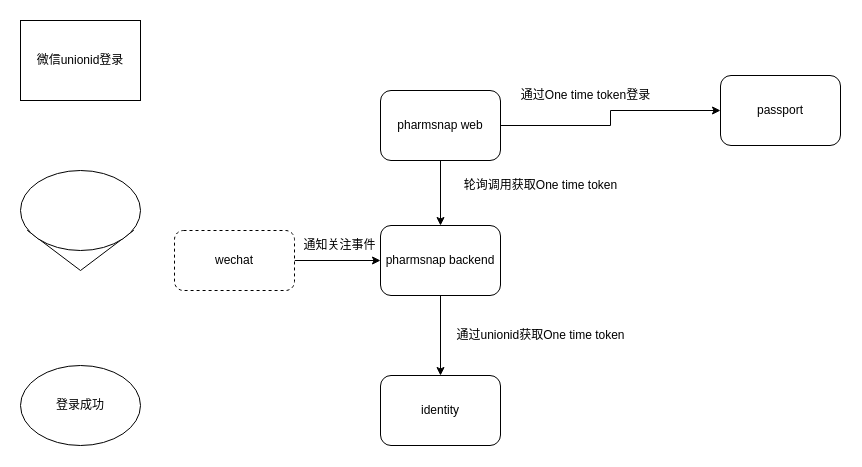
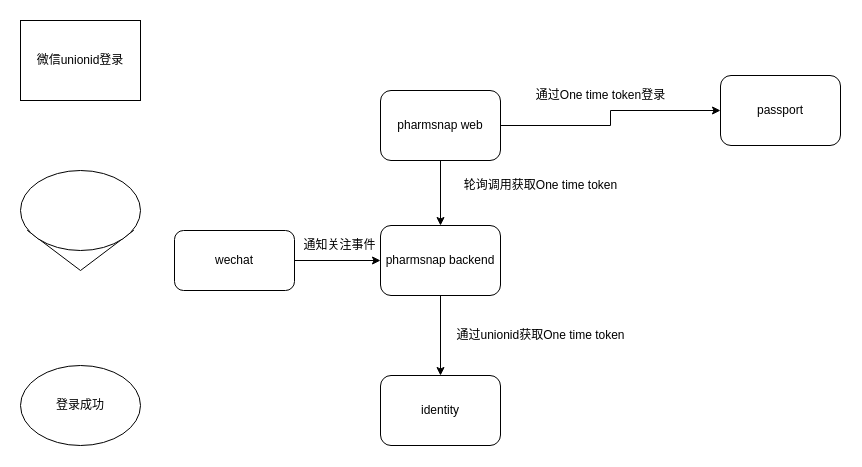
  <mxCell id="0" />
  <mxCell id="1" parent="0" />
  <mxCell id="2" value="微信unionid登录" style="whiteSpace=wrap;html=1;rounded=0;" parent="1" vertex="1"><mxGeometry x="20" y="20" width="120" height="80" as="geometry" /></mxCell>
  <mxCell id="3" value="unionid是否存在" style="rhombus;whiteSpace=wrap;html=1;" parent="1" vertex="1"><mxGeometry x="27" y="190" width="106" height="80" as="geometry" /></mxCell>
  <mxCell id="4" value="登录成功" style="ellipse;whiteSpace=wrap;html=1;" parent="1" vertex="1"><mxGeometry x="20" y="365" width="120" height="80" as="geometry" /></mxCell>
  <mxCell id="5" value="" style="edgeStyle=orthogonalEdgeStyle;rounded=0;orthogonalLoop=1;jettySize=auto;html=1;" parent="1" source="7" target="9" edge="1"><mxGeometry relative="1" as="geometry" /></mxCell>
  <mxCell id="6" style="edgeStyle=orthogonalEdgeStyle;rounded=0;orthogonalLoop=1;jettySize=auto;html=1;exitX=1;exitY=0.5;exitDx=0;exitDy=0;entryX=0;entryY=0.5;entryDx=0;entryDy=0;" parent="1" source="7" target="16" edge="1"><mxGeometry relative="1" as="geometry"><mxPoint x="560" y="110" as="targetPoint" /></mxGeometry></mxCell>
  <mxCell id="7" value="pharmsnap web" style="rounded=1;whiteSpace=wrap;html=1;" parent="1" vertex="1"><mxGeometry x="380" y="90" width="120" height="70" as="geometry" /></mxCell>
  <mxCell id="8" value="" style="edgeStyle=orthogonalEdgeStyle;rounded=0;orthogonalLoop=1;jettySize=auto;html=1;" parent="1" source="9" target="10" edge="1"><mxGeometry relative="1" as="geometry" /></mxCell>
  <mxCell id="9" value="pharmsnap backend" style="rounded=1;whiteSpace=wrap;html=1;" parent="1" vertex="1"><mxGeometry x="380" y="225" width="120" height="70" as="geometry" /></mxCell>
  <mxCell id="10" value="identity" style="rounded=1;whiteSpace=wrap;html=1;" parent="1" vertex="1"><mxGeometry x="380" y="375" width="120" height="70" as="geometry" /></mxCell>
  <mxCell id="11" value="通过unionid获取One time token" style="text;html=1;align=center;verticalAlign=middle;resizable=0;points=[];autosize=1;strokeColor=none;fillColor=none;" parent="1" vertex="1"><mxGeometry x="450" y="325" width="180" height="20" as="geometry" /></mxCell>
  <mxCell id="12" value="轮询调用获取One time token" style="text;html=1;align=center;verticalAlign=middle;resizable=0;points=[];autosize=1;strokeColor=none;fillColor=none;" parent="1" vertex="1"><mxGeometry x="455" y="175" width="170" height="20" as="geometry" /></mxCell>
  <mxCell id="13" style="edgeStyle=orthogonalEdgeStyle;rounded=0;orthogonalLoop=1;jettySize=auto;html=1;exitX=1;exitY=0.5;exitDx=0;exitDy=0;entryX=0;entryY=0.5;entryDx=0;entryDy=0;" parent="1" source="14" target="9" edge="1"><mxGeometry relative="1" as="geometry" /></mxCell>
- <mxCell id="14" value="wechat" style="rounded=1;whiteSpace=wrap;html=1;dashed=1;" parent="1" vertex="1"><mxGeometry x="174" y="230" width="120" height="60" as="geometry" /></mxCell>
+ <mxCell id="14" value="wechat" style="rounded=1;whiteSpace=wrap;html=1;" parent="1" vertex="1"><mxGeometry x="174" y="230" width="120" height="60" as="geometry" /></mxCell>
  <mxCell id="15" value="通知关注事件" style="text;html=1;align=center;verticalAlign=middle;resizable=0;points=[];autosize=1;strokeColor=none;fillColor=none;" parent="1" vertex="1"><mxGeometry x="294" y="235" width="90" height="20" as="geometry" /></mxCell>
  <mxCell id="16" value="passport" style="rounded=1;whiteSpace=wrap;html=1;" parent="1" vertex="1"><mxGeometry x="720" y="75" width="120" height="70" as="geometry" /></mxCell>
- <mxCell id="17" value="通过One time token登录" style="text;html=1;align=center;verticalAlign=middle;resizable=0;points=[];autosize=1;strokeColor=none;fillColor=none;" parent="1" vertex="1"><mxGeometry x="515" y="85" width="140" height="20" as="geometry" /></mxCell>
+ <mxCell id="17" value="通过One time token登录" style="text;html=1;align=center;verticalAlign=middle;resizable=0;points=[];autosize=1;strokeColor=none;fillColor=none;" parent="1" vertex="1"><mxGeometry x="530" y="85" width="140" height="20" as="geometry" /></mxCell>
  <mxCell id="18" value="" style="ellipse;whiteSpace=wrap;html=1;" parent="1" vertex="1"><mxGeometry x="20" y="170" width="120" height="80" as="geometry" /></mxCell>
